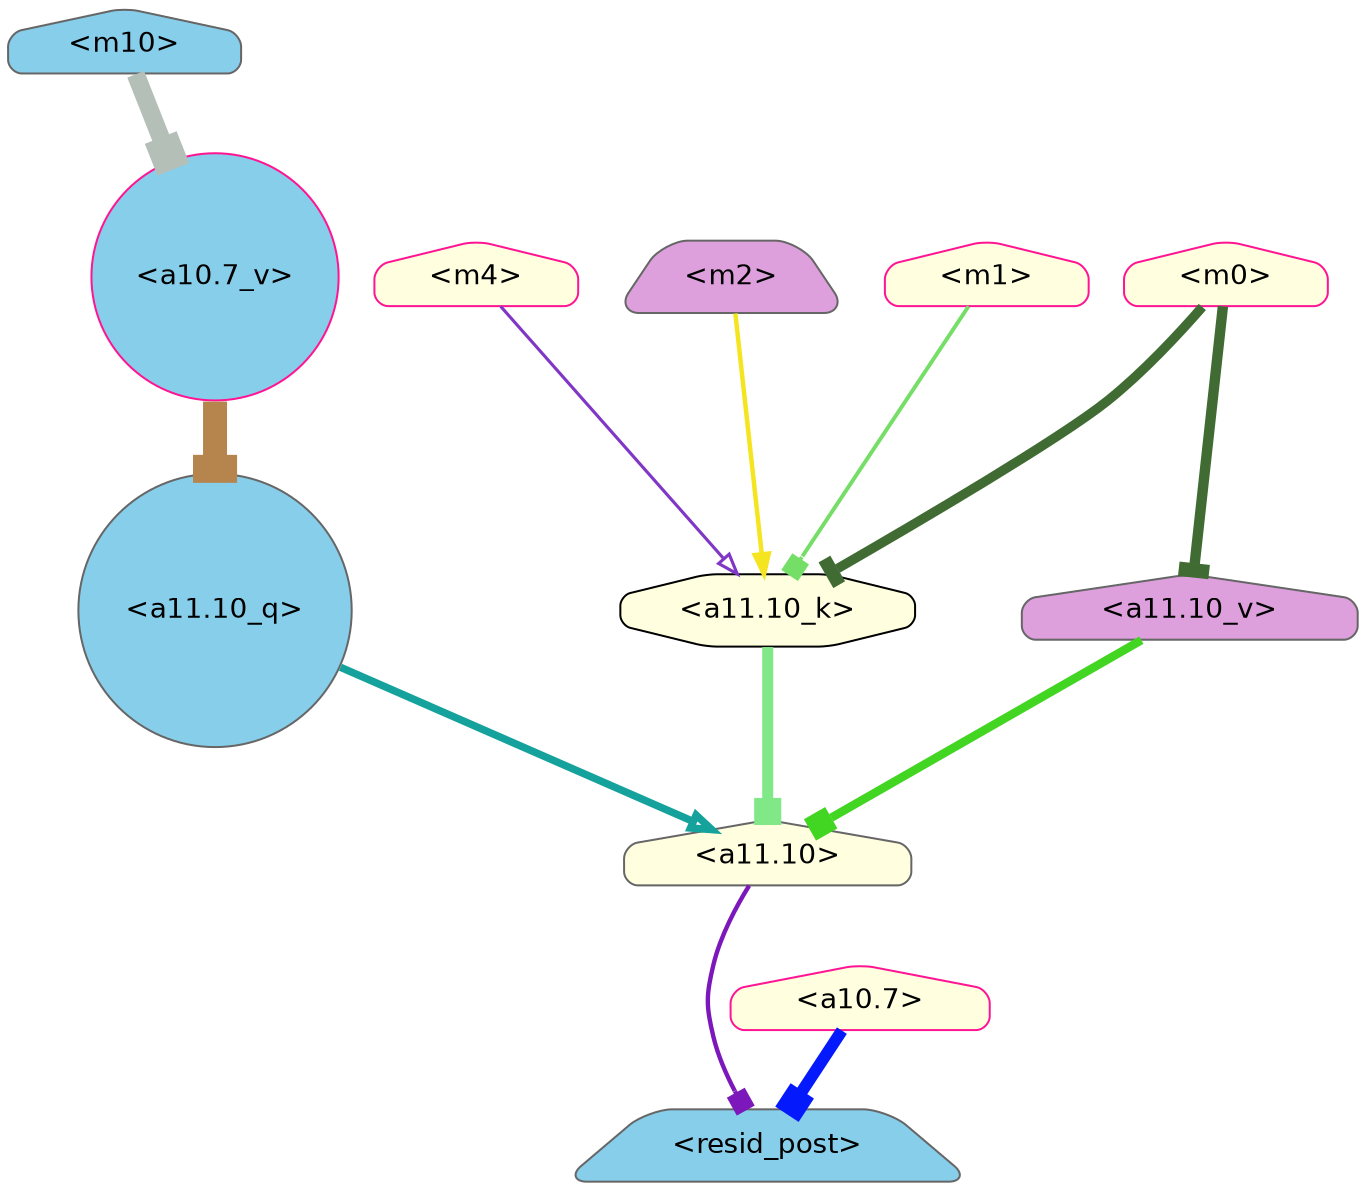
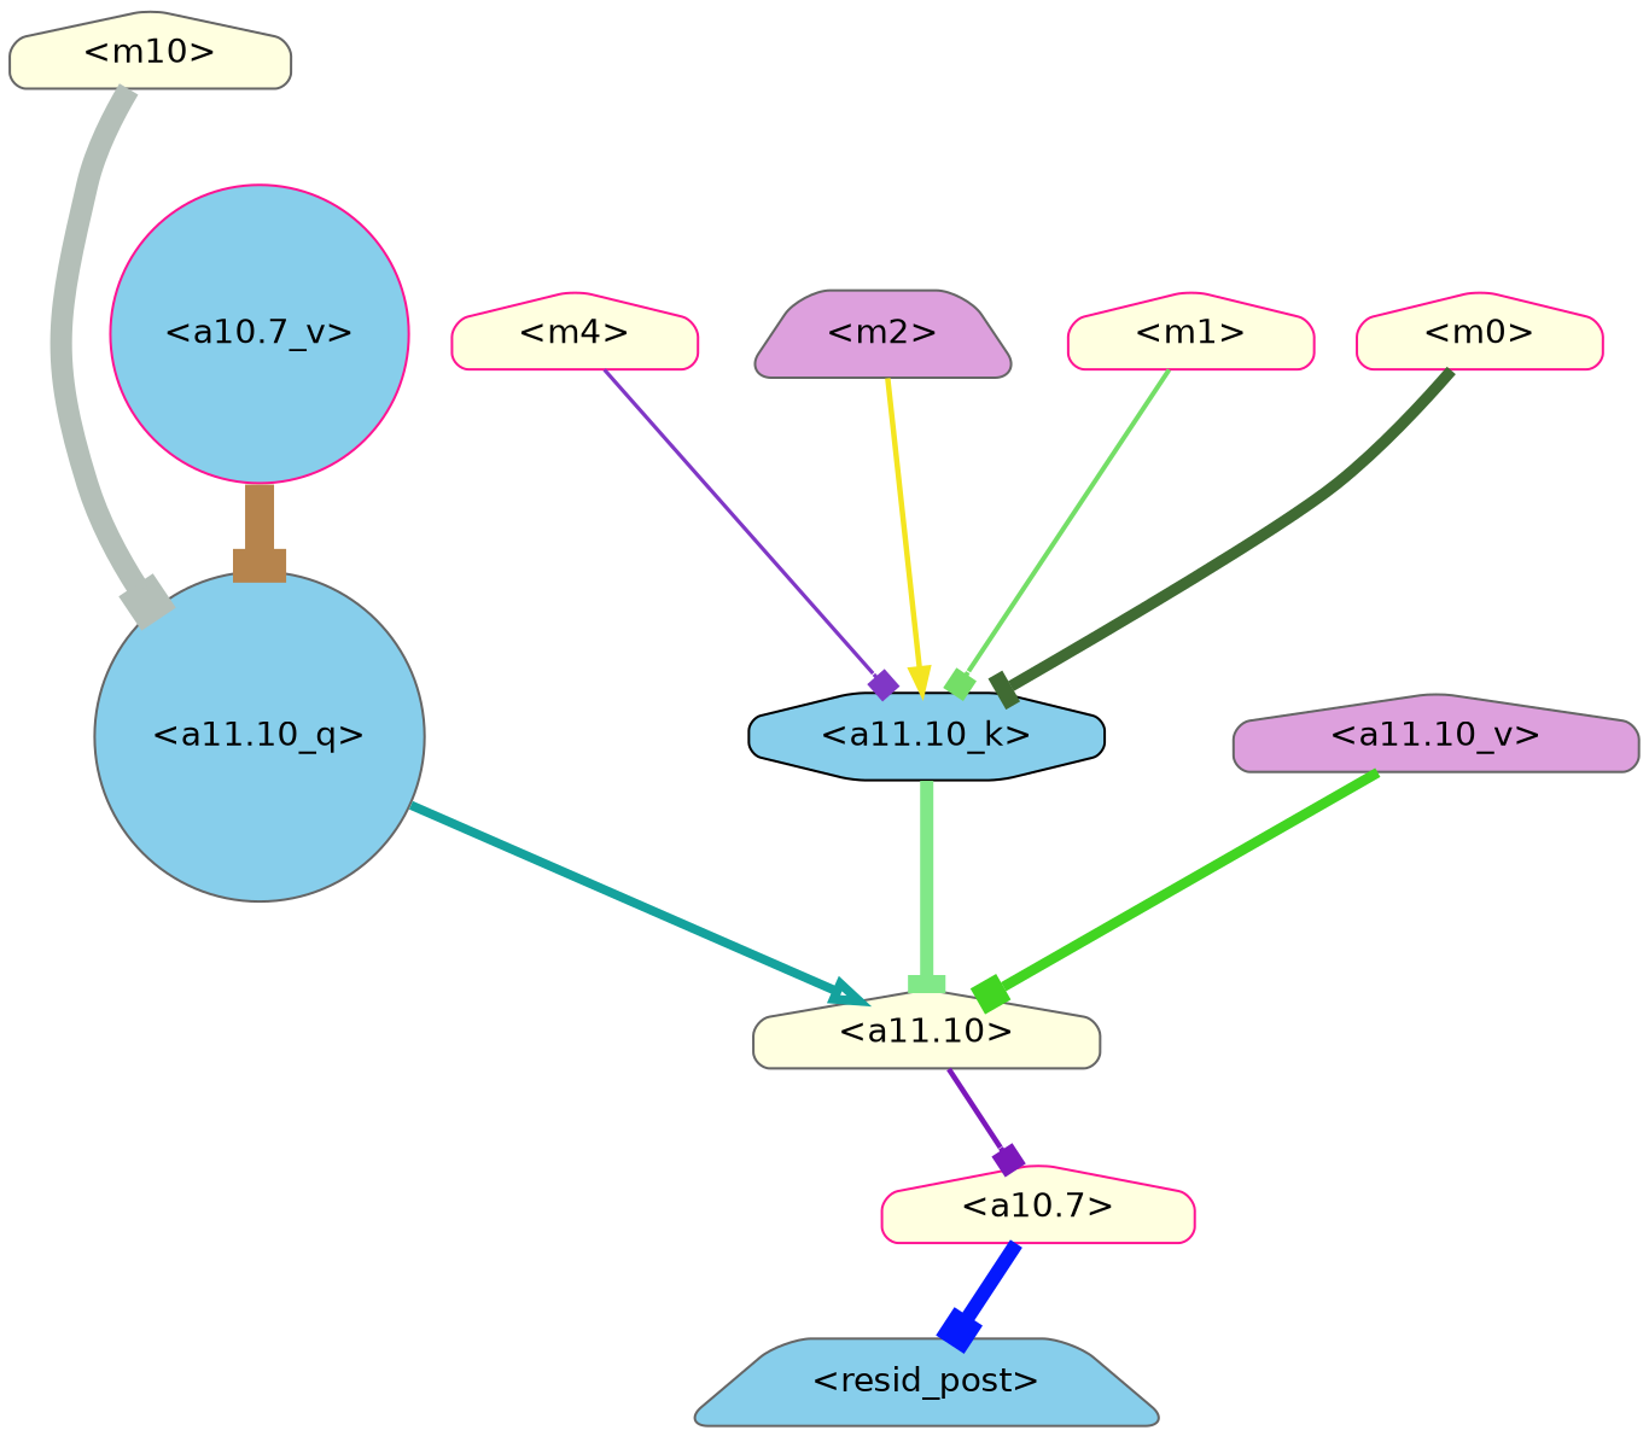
  strict digraph {
    splines=true
    node [color=gray40 fillcolor=lightyellow fontname=Helvetica shape=house style="filled, rounded"]
    edge [arrowhead=box color="#406b33"]
    "<resid_post>" [fillcolor=skyblue shape=trapezium]
    "<a11.10>"
    "<a10.7>" [color=deeppink]
    "<a11.10_q>" [fillcolor=skyblue shape=circle]
-   "<a11.10_k>" [color=black shape=octagon]
+   "<a11.10_k>" [color=black fillcolor=skyblue shape=octagon]
    "<a11.10_v>" [fillcolor=plum]
-   "<m10>" [fillcolor=skyblue]
+   "<m10>"
    "<m4>" [color=deeppink]
    "<m2>" [fillcolor=plum shape=trapezium]
    "<m1>" [color=deeppink]
    "<m0>" [color=deeppink]
    "<a10.7_v>" [color=deeppink fillcolor=skyblue shape=circle]
-   "<a11.10>" -> "<resid_post>" [color="#7c18bb" penwidth=2.1870908737182617]
+   "<a11.10>" -> "<a10.7>" [color="#7c18bb" penwidth=2.1870908737182617]
    "<a10.7>" -> "<resid_post>" [color="#0519fd" penwidth=5.91640043258667]
    "<a11.10_q>" -> "<a11.10>" [arrowhead=onormal color="#15a29d" penwidth=3.7345781326293945]
-   "<a11.10_k>" -> "<a11.10>" [color="#81e888" penwidth=5.476471900939941]
+   "<a11.10_k>" -> "<a11.10>" [arrowhead=tee color="#81e888" penwidth=5.476471900939941]
    "<a11.10_v>" -> "<a11.10>" [color="#42d522" penwidth=4.234584808349609]
-   "<m10>" -> "<a10.7_v>" [color="#b4bfb8" penwidth=9.006220817565918]
-   "<m4>" -> "<a11.10_k>" [arrowhead=onormal color="#8037c6" penwidth=1.5611934661865234]
+   "<m10>" -> "<a11.10_q>" [color="#b4bfb8" penwidth=9.006220817565918]
+   "<m4>" -> "<a11.10_k>" [color="#8037c6" penwidth=1.5611934661865234]
    "<m2>" -> "<a11.10_k>" [color="#f4e520" penwidth=2.233745574951172 arrowhead=""]
    "<m1>" -> "<a11.10_k>" [color="#74de67" penwidth=1.9532585144042969]
    "<m0>" -> "<a11.10_k>" [arrowhead=tee penwidth=4.74156379699707]
-   "<m0>" -> "<a11.10_v>" [arrowhead=tee penwidth=5.179497718811035]
    "<a10.7_v>" -> "<a11.10_q>" [arrowhead=tee color="#b6844d" penwidth=11.931080102920532]
  }
